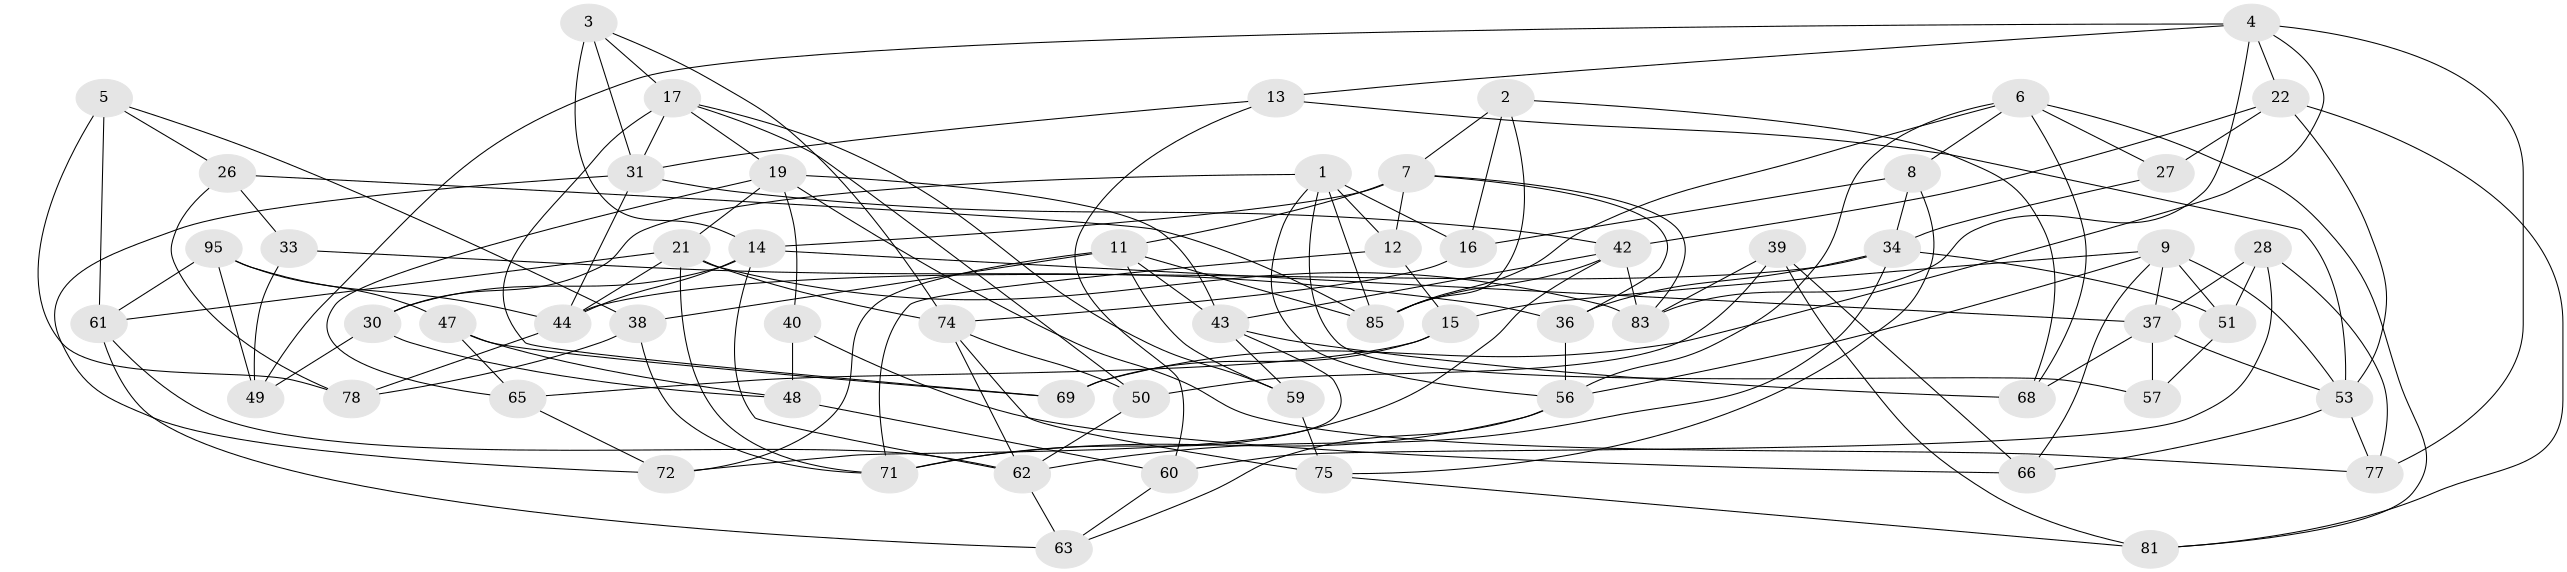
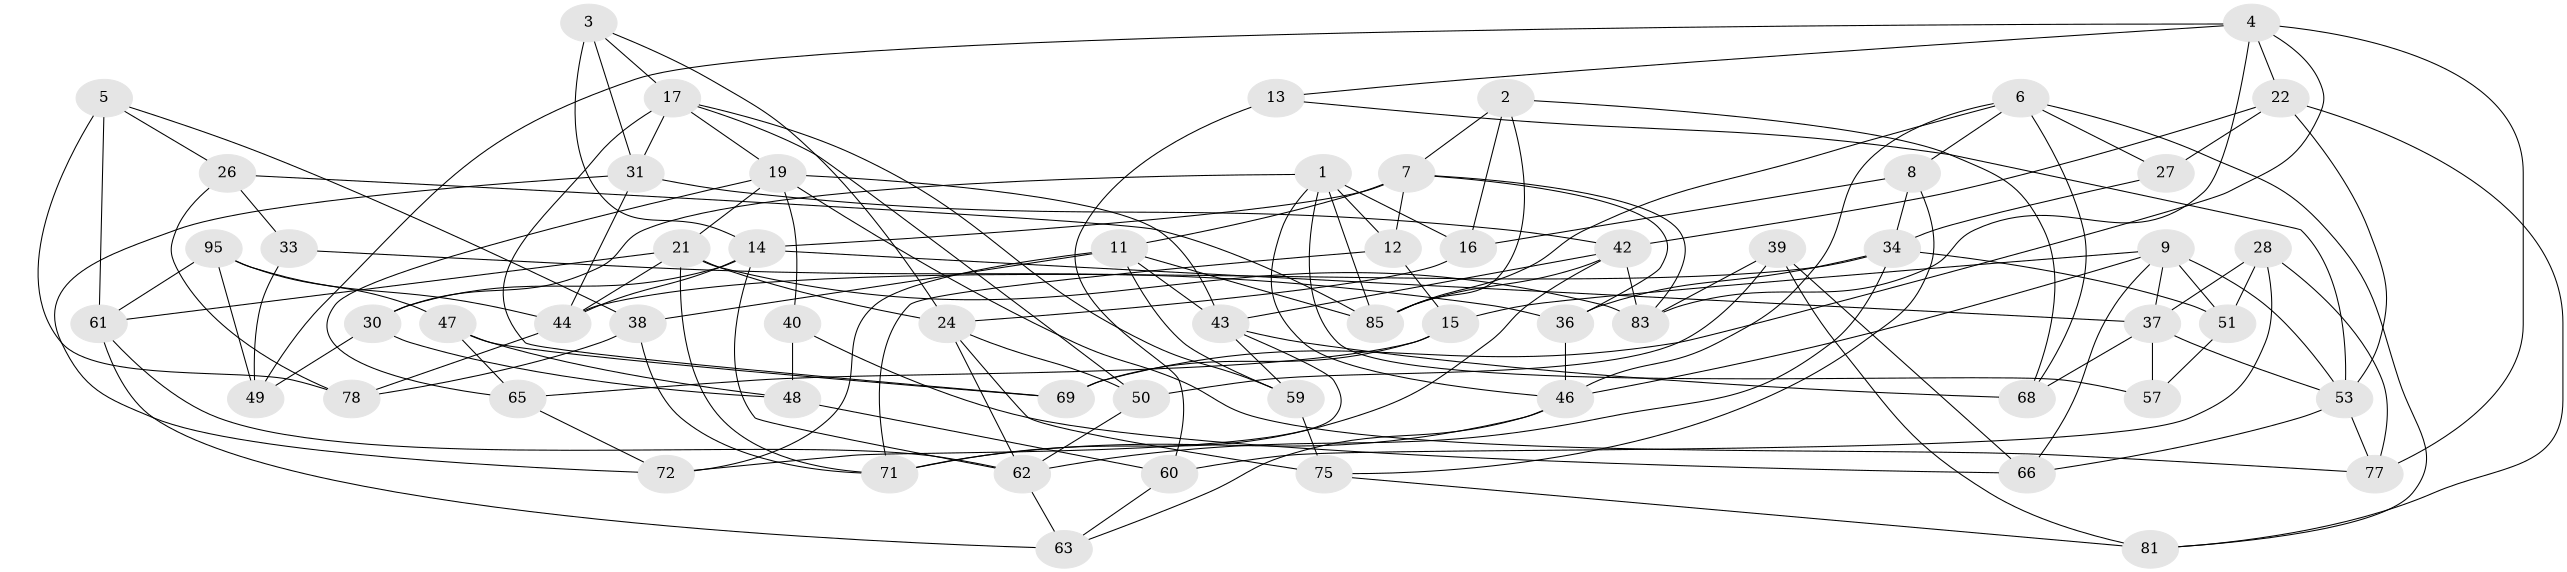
  graph {
    node [color=gray90 style=filled]
    1 [super="+29"]
    12
    16
    30
-   46 [super="+56" label=56]
+   46 [super="+56"]
    57
    85 [super="+90"]
    15
    71 [super="+73"]
-   24 [super="+32" label=74]
+   24 [super="+32"]
    49
    48
    63 [super="+64"]
    2 [super="+10"]
    7 [super="+18"]
    68
    14 [super="+89"]
    83 [super="+84"]
    11 [super="+88"]
    36
    37 [super="+80"]
    44 [super="+78"]
    62 [super="+76"]
    3
    17 [super="+20"]
    31 [super="+41"]
    69
    59
    19 [super="+67"]
    50
    75
    72
    42 [super="+86"]
    4 [super="+79"]
    13
    22 [super="+58"]
    77
    53 [super="+55"]
    60
    27
    81
    5
    26
    38
    61 [super="+87"]
    n46 [label=78]
    33
    6 [super="+23"]
    8
    34 [super="+82"]
    43 [super="+70"]
    51
    9 [super="+35"]
    66
    65
    21 [super="+54"]
    40
    n58 [label=95]
    47
    28
    39
    1 -- 12
    1 -- 16
    1 -- 30
    1 -- 46
    1 -- 57
    1 -- 85
    12 -- 15
    12 -- 71
    16 -- 24
    30 -- 49
    30 -- 48
    46 -- 71
    46 -- 63
    15 -- 69
    15 -- 65
    24 -- 62
    24 -- 50
    24 -- 75
    48 -- 60
    2 -- 16
    2 -- 85
    2 -- 7
    2 -- 68
    7 -- 12
    7 -- 14
    7 -- 83
    7 -- 11
    7 -- 36
    14 -- 30
    14 -- 37
    14 -- 44
    14 -- 62
    11 -- 85
    11 -- 59
    11 -- 72
    11 -- 38
    11 -- 43
    36 -- 46
    37 -- 57
    37 -- 68
    37 -- 53
    44 -- n46
    62 -- 63
    3 -- 24
    3 -- 14
    3 -- 17
    3 -- 31
    17 -- 31
    17 -- 69
    17 -- 59
    17 -- 19
    17 -- 50
    31 -- 44
    31 -- 72
    31 -- 42
    59 -- 75
    19 -- 77
    19 -- 43
    19 -- 65
    19 -- 21
    19 -- 40
    50 -- 62
    75 -- 81
    42 -- 85
    42 -- 71
    42 -- 83
    42 -- 43
    4 -- 49
    4 -- 83
    4 -- 69
    4 -- 13
    4 -- 22
    4 -- 77
-   13 -- 31
    13 -- 53
    13 -- 60
    22 -- 42
    22 -- 53
    22 -- 27
    22 -- 81
    53 -- 77
    53 -- 66
    60 -- 63
    27 -- 34
    5 -- 26
    5 -- 38
    5 -- 61
    5 -- n46
    26 -- 85
    26 -- n46
    26 -- 33
    38 -- 71
    38 -- n46
    61 -- 63
    61 -- 62
    33 -- 49
    33 -- 36
    6 -- 46
    6 -- 85
    6 -- 68
    6 -- 27
    6 -- 81
    6 -- 8
    8 -- 16
    8 -- 75
    8 -- 34
    34 -- 36
    34 -- 44
    34 -- 62
    34 -- 51
    43 -- 68
    43 -- 59
    43 -- 72
    51 -- 57
    9 -- 46
    9 -- 15
    9 -- 37
    9 -- 53
    9 -- 51
    9 -- 66
    65 -- 72
    21 -- 71
    21 -- 24
    21 -- 83
    21 -- 44
    21 -- 61
    40 -- 48
    40 -- 66
    n58 -- 49
    n58 -- 44
    n58 -- 61
    n58 -- 47
    47 -- 48
    47 -- 69
    47 -- 65
    28 -- 37
    28 -- 77
    28 -- 60
    28 -- 51
    39 -- 83
    39 -- 50
    39 -- 81
    39 -- 66
  }
